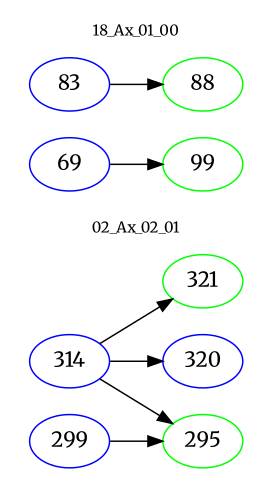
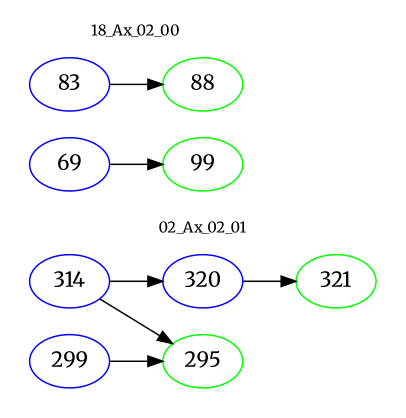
  digraph {
    fontname=Merriweather
    rankdir=LR
    node [color=blue fontname=Merriweather]
    edge [color=black fontname=Merriweather]
    n1 [label=314]
    n2 [label=299]
    n3 [label=320]
    n4 [color=green label=295]
    n5 [color=green label=321]
    n6 [label=83]
    n7 [label=69]
    n8 [color=green label=88]
    n9 [color=green label=99]
    subgraph cluster_1 {
      color=white
      fontsize=10
      label="02_Ax_02_01"
      n1
      n2
      n3
      n4
      n5
    }
    subgraph cluster_2 {
      color=white
      fontsize=10
-     label="18_Ax_01_00"
+     label="18_Ax_02_00"
      n6
      n7
      n8
      n9
    }
    n1 -> n3
    n1 -> n4
    n2 -> n4
-   n1 -> n5
+   n3 -> n5
    n6 -> n8
    n7 -> n9
  }
